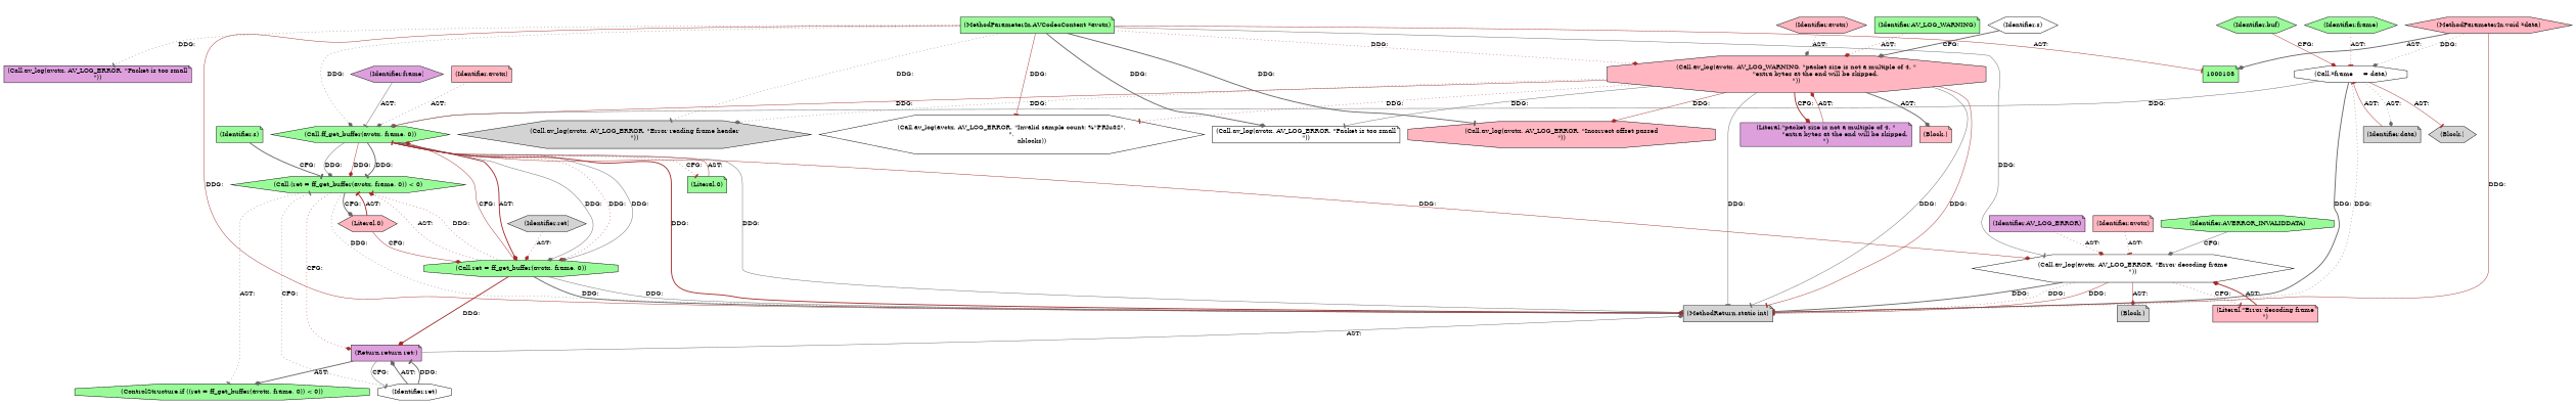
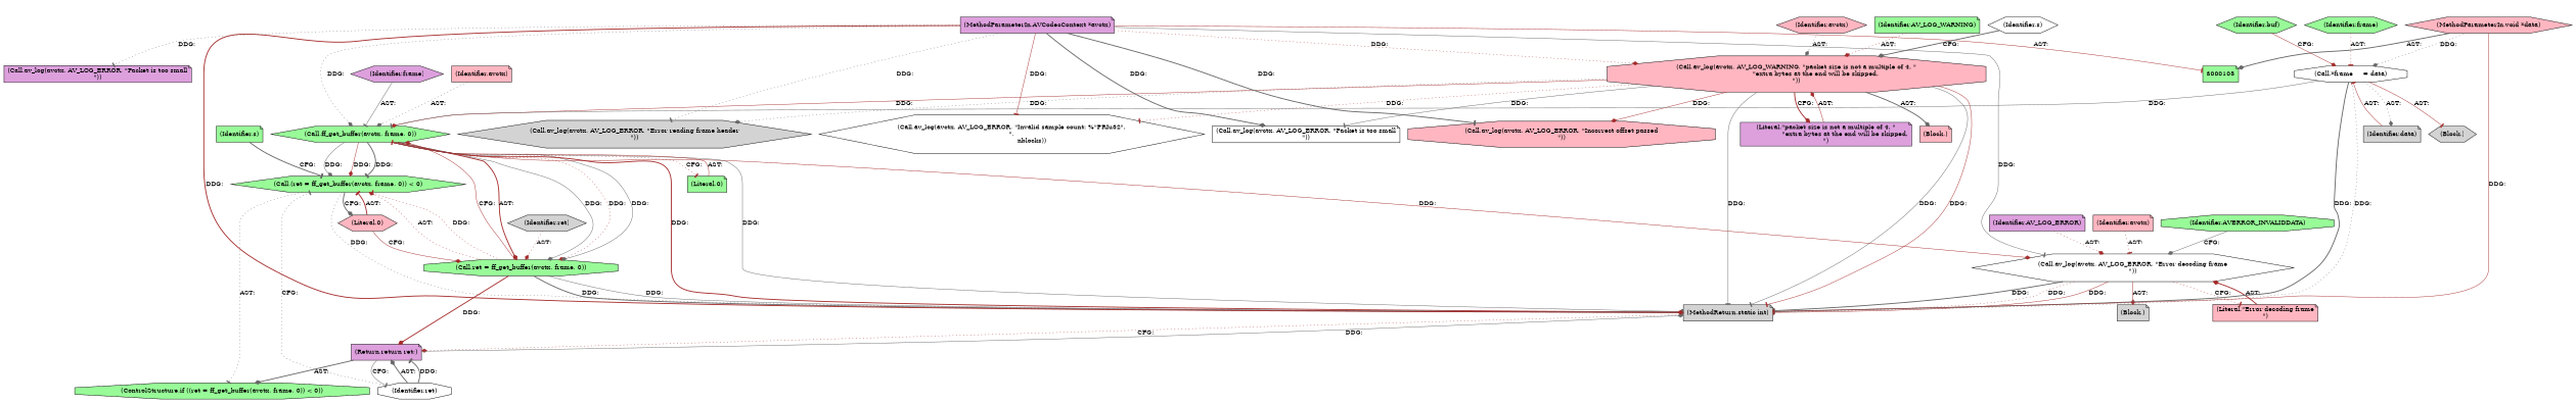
  digraph {
    node [fillcolor=palegreen shape=note style=filled]
    edge [arrowhead=diamond color=gray40 style=solid]
    n1 [label="(Call,ff_get_buffer(avctx, frame, 0))" shape=hexagon]
    n2 [label="(Call,(ret = ff_get_buffer(avctx, frame, 0)) < 0)" shape=hexagon]
    n3 [label="(Call,ret = ff_get_buffer(avctx, frame, 0))" shape=octagon]
    n4 [fillcolor=white label="(Call,av_log(avctx, AV_LOG_ERROR, \"Error decoding frame\n\"))" shape=hexagon]
    n5 [fillcolor=lightgrey label="(MethodReturn,static int)"]
    n6 [label="(Literal,0)"]
    n7 [label="(ControlStructure,if ((ret = ff_get_buffer(avctx, frame, 0)) < 0))" shape=octagon]
    n8 [fillcolor=lightpink label="(Literal,0)" shape=hexagon]
    n9 [fillcolor=plum label="(Return,return ret;)"]
    n10 [fillcolor=lightgrey label="(Block,)"]
    n11 [fillcolor=lightpink label="(Literal,\"Error decoding frame\n\")"]
    n12 [fillcolor=lightpink label="(Call,av_log(avctx, AV_LOG_WARNING, \"packet size is not a multiple of 4. \"\n                   \"extra bytes at the end will be skipped.\n\"))" shape=octagon]
    n13 [fillcolor=lightpink label="(Call,av_log(avctx, AV_LOG_ERROR, \"Incorrect offset passed\n\"))" shape=octagon]
    n14 [fillcolor=plum label="(Literal,\"packet size is not a multiple of 4. \"\n                   \"extra bytes at the end will be skipped.\n\")"]
    n15 [fillcolor=lightpink label="(Block,)"]
    n16 [fillcolor=lightgrey label="(Call,av_log(avctx, AV_LOG_ERROR, \"Error reading frame header\n\"))" shape=hexagon]
    n17 [fillcolor=white label="(Call,av_log(avctx, AV_LOG_ERROR, \"Invalid sample count: %\"PRIu32\".\n\",\n                    nblocks))" shape=hexagon]
    n18 [fillcolor=white label="(Call,av_log(avctx, AV_LOG_ERROR, \"Packet is too small\n\"))"]
-   n19 [label="(MethodParameterIn,AVCodecContext *avctx)"]
+   n19 [fillcolor=plum label="(MethodParameterIn,AVCodecContext *avctx)"]
    n20 [fillcolor=plum label="(Call,av_log(avctx, AV_LOG_ERROR, \"Packet is too small\n\"))"]
-   1000105
+   1000105 [label=3000105]
    n22 [fillcolor=white label="(Call,*frame     = data)" shape=octagon]
    n23 [fillcolor=lightgrey label="(Identifier,data)"]
    n24 [fillcolor=lightgrey label="(Block,)" shape=hexagon]
    n25 [fillcolor=lightpink label="(MethodParameterIn,void *data)" shape=hexagon]
    n26 [fillcolor=white label="(Identifier,ret)" shape=octagon]
    n27 [label="(Identifier,AV_LOG_WARNING)"]
    n28 [fillcolor=white label="(Identifier,s)" shape=hexagon]
    n29 [label="(Identifier,s)"]
    n30 [fillcolor=plum label="(Identifier,frame)" shape=hexagon]
    n31 [label="(Identifier,buf)" shape=hexagon]
    n32 [fillcolor=lightpink label="(Identifier,avctx)" shape=hexagon]
    n33 [fillcolor=lightpink label="(Identifier,avctx)"]
    n34 [label="(Identifier,frame)" shape=hexagon]
    n35 [fillcolor=lightpink label="(Identifier,avctx)"]
    n36 [label="(Identifier,AVERROR_INVALIDDATA)" shape=octagon]
    n37 [fillcolor=lightgrey label="(Identifier,ret)" shape=hexagon]
    n38 [fillcolor=plum label="(Identifier,AV_LOG_ERROR)"]
    n1 -> n2 [label="DDG: "]
    n1 -> n2 [color=brown label="DDG: "]
    n1 -> n2 [arrowhead=tee label="DDG: " style=bold]
    n1 -> n3 [color=brown label="AST: " style=bold]
    n1 -> n3 [label="DDG: "]
    n1 -> n3 [color=brown label="DDG: " style=dotted]
    n1 -> n3 [label="DDG: "]
    n1 -> n4 [color=brown label="DDG: "]
    n1 -> n5 [arrowhead=tee color=brown label="DDG: " style=bold]
    n1 -> n5 [arrowhead=tee label="DDG: "]
    n1 -> n6 [arrowhead=tee color=brown label="CFG: " style=dotted]
    n2 -> n5 [arrowhead=tee label="DDG: " style=dotted]
    n2 -> n7 [arrowhead=tee label="AST: " style=dotted]
    n2 -> n8 [label="CFG: " style=bold]
    n3 -> n1 [color=brown label="CFG: "]
    n3 -> n2 [color=brown label="AST: " style=dotted]
    n3 -> n2 [arrowhead=tee color=brown label="DDG: " style=dotted]
    n3 -> n5 [arrowhead=tee label="DDG: " style=bold]
    n3 -> n5 [label="DDG: "]
    n3 -> n9 [color=brown label="DDG: " style=bold]
    n4 -> n5 [arrowhead=tee color=brown label="DDG: "]
    n4 -> n5 [arrowhead=tee label="DDG: " style=bold]
    n4 -> n5 [arrowhead=tee color=brown label="DDG: " style=dotted]
    n4 -> n10 [color=brown label="AST: "]
    n4 -> n11 [arrowhead=tee color=brown label="CFG: " style=dotted]
-   n2 -> n9 [color=brown label="CFG: " style=dotted]
+   n5 -> n9 [color=brown label="CFG: " style=dotted]
    n6 -> n1 [arrowhead=tee color=brown label="AST: "]
    n8 -> n2 [arrowhead=tee color=brown label="AST: " style=bold]
    n8 -> n3 [color=brown label="CFG: "]
-   n9 -> n5 [label="AST: "]
+   n9 -> n5 [label="DDG: "]
    n9 -> n7 [label="AST: " style=bold]
    n9 -> n26 [arrowhead=tee label="CFG: "]
    n11 -> n4 [color=brown label="AST: " style=bold]
    n12 -> n1 [color=brown label="DDG: "]
    n12 -> n5 [arrowhead=tee label="DDG: "]
    n12 -> n5 [arrowhead=tee label="DDG: "]
    n12 -> n5 [arrowhead=tee color=brown label="DDG: "]
    n12 -> n13 [color=brown label="DDG: "]
    n12 -> n14 [color=brown label="CFG: " style=bold]
    n12 -> n15 [label="AST: " style=bold]
    n12 -> n16 [label="DDG: " style=dotted]
    n12 -> n17 [arrowhead=tee color=brown label="DDG: " style=dotted]
    n12 -> n18 [arrowhead=tee label="DDG: "]
    n14 -> n12 [color=brown label="AST: "]
    n19 -> n1 [label="DDG: " style=dotted]
    n19 -> n4 [arrowhead=tee label="DDG: "]
-   n19 -> n5 [color=brown label="DDG: "]
+   n19 -> n5 [color=brown label="DDG: " style=bold]
    n19 -> n12 [color=brown label="DDG: " style=dotted]
    n19 -> n13 [arrowhead=tee label="DDG: " style=bold]
    n19 -> n16 [arrowhead=tee label="DDG: " style=dotted]
    n19 -> n17 [arrowhead=tee color=brown label="DDG: "]
    n19 -> n18 [label="DDG: " style=bold]
    n19 -> n20 [arrowhead=tee label="DDG: " style=dotted]
    n19 -> 1000105 [arrowhead=tee color=brown label="AST: "]
-   n22 -> n1 [label="DDG: "]
+   n22 -> n1 [arrowhead=tee label="DDG: "]
    n22 -> n5 [arrowhead=tee label="DDG: " style=bold]
    n22 -> n5 [arrowhead=tee label="DDG: " style=dotted]
    n22 -> n23 [label="AST: " style=dotted]
    n22 -> n24 [arrowhead=tee color=brown label="AST: "]
    n23 -> n22 [arrowhead=tee color=brown label="AST: "]
    n25 -> n5 [arrowhead=tee color=brown label="DDG: "]
    n25 -> 1000105 [label="AST: " style=bold]
    n25 -> n22 [label="DDG: " style=dotted]
    n26 -> n2 [arrowhead=tee label="CFG: " style=dotted]
    n26 -> n9 [label="AST: " style=bold]
    n26 -> n9 [arrowhead=tee label="DDG: " style=bold]
    n27 -> n12 [color=brown label="AST: " style=dotted]
    n28 -> n12 [label="CFG: " style=bold]
    n29 -> n2 [arrowhead=tee label="CFG: " style=bold]
    n30 -> n1 [arrowhead=tee label="AST: "]
    n31 -> n22 [color=brown label="CFG: "]
    n32 -> n12 [label="AST: " style=dotted]
    n33 -> n1 [label="AST: " style=dotted]
    n34 -> n22 [arrowhead=tee color=brown label="AST: " style=dotted]
    n35 -> n4 [arrowhead=tee color=brown label="AST: " style=dotted]
    n36 -> n4 [label="CFG: "]
    n37 -> n3 [color=brown label="AST: " style=dotted]
    n38 -> n4 [color=brown label="AST: " style=dotted]
  }
